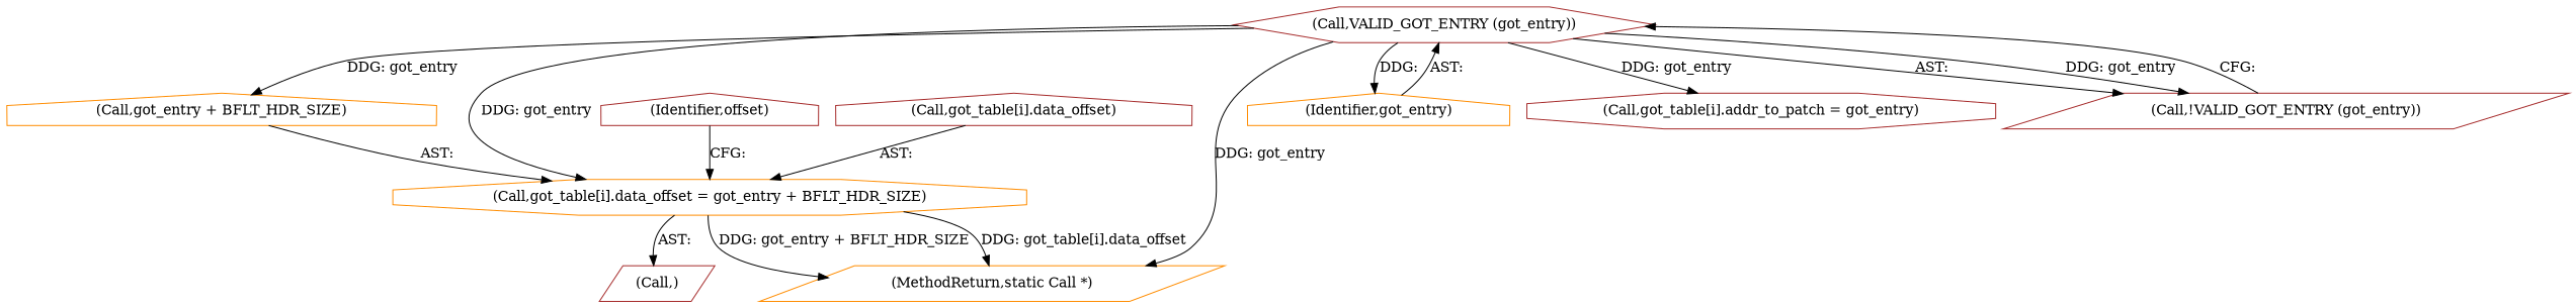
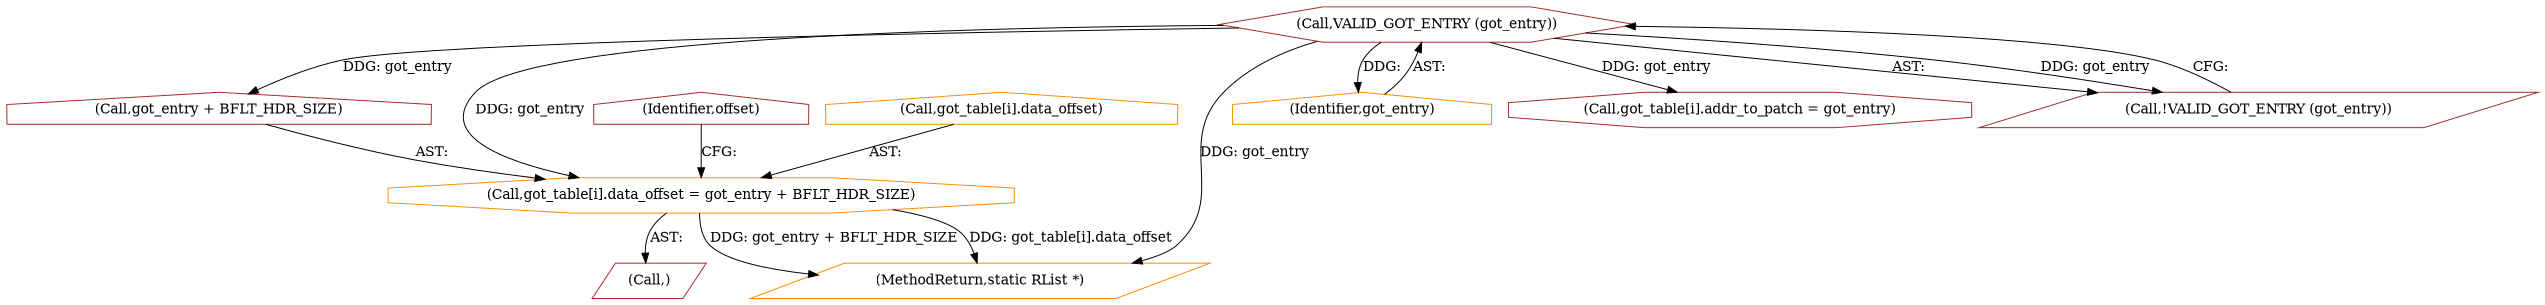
  digraph {
    node [color=brown shape=house]
    n1 [color=darkorange label="(Call,got_table[i].data_offset = got_entry + BFLT_HDR_SIZE)" shape=octagon]
    n2 [label="(Call,)" shape=parallelogram]
-   n3 [color=darkorange label="(MethodReturn,static Call *)" shape=parallelogram]
-   n4 [color=darkorange label="(Call,got_entry + BFLT_HDR_SIZE)"]
+   n3 [color=darkorange label="(MethodReturn,static RList *)" shape=parallelogram]
+   n4 [label="(Call,got_entry + BFLT_HDR_SIZE)"]
    n5 [label="(Call,VALID_GOT_ENTRY (got_entry))" shape=hexagon]
    n6 [color=darkorange label="(Identifier,got_entry)"]
    n7 [label="(Call,got_table[i].addr_to_patch = got_entry)" shape=octagon]
    n8 [label="(Call,!VALID_GOT_ENTRY (got_entry))" shape=parallelogram]
    n9 [label="(Identifier,offset)"]
-   n10 [label="(Call,got_table[i].data_offset)"]
+   n10 [color=darkorange label="(Call,got_table[i].data_offset)"]
    n1 -> n2 [label="AST: "]
    n1 -> n3 [label="DDG: got_entry + BFLT_HDR_SIZE"]
    n1 -> n3 [label="DDG: got_table[i].data_offset"]
    n4 -> n1 [label="AST: "]
    n5 -> n1 [label="DDG: got_entry"]
    n5 -> n3 [label="DDG: got_entry"]
    n5 -> n4 [label="DDG: got_entry"]
    n5 -> n6 [label="DDG: "]
    n5 -> n7 [label="DDG: got_entry"]
    n5 -> n8 [label="AST: "]
    n5 -> n8 [label="DDG: got_entry"]
    n6 -> n5 [label="AST: "]
    n8 -> n5 [label="CFG: "]
    n9 -> n1 [label="CFG: "]
    n10 -> n1 [label="AST: "]
  }
